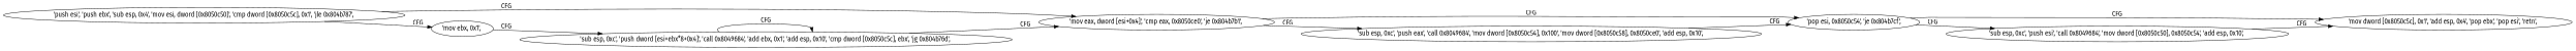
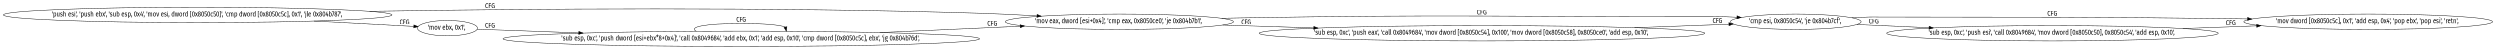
  digraph {
    rankdir=LR
    fontname="Fira Sans"
    node [fontname="Fira Sans"]
    edge [fontname="Fira Sans"]
    n1 [label="'push esi', 'push ebx', 'sub esp, 0x4', 'mov esi, dword [0x8050c50]', 'cmp dword [0x8050c5c], 0x1', 'jle 0x804b787', "]
    n2 [label="'mov eax, dword [esi+0x4]', 'cmp eax, 0x8050ce0', 'je 0x804b7b1', "]
    n3 [label="'mov ebx, 0x1', "]
-   n4 [label="'pop esi, 0x8050c54', 'je 0x804b7cf',"]
+   n4 [label="'cmp esi, 0x8050c54', 'je 0x804b7cf', "]
    n5 [label="'sub esp, 0xc', 'push eax', 'call 0x8049684', 'mov dword [0x8050c54], 0x100', 'mov dword [0x8050c58], 0x8050ce0', 'add esp, 0x10', "]
    n6 [label="'sub esp, 0xc', 'push dword [esi+ebx*8+0x4]', 'call 0x8049684', 'add ebx, 0x1', 'add esp, 0x10', 'cmp dword [0x8050c5c], ebx', 'jg 0x804b76d', "]
    n7 [label="'mov dword [0x8050c5c], 0x1', 'add esp, 0x4', 'pop ebx', 'pop esi', 'retn', "]
    n8 [label="'sub esp, 0xc', 'push esi', 'call 0x8049684', 'mov dword [0x8050c50], 0x8050c54', 'add esp, 0x10', "]
    n1 -> n2 [label=CFG]
    n1 -> n3 [label=CFG]
    n2 -> n4 [label=CFG]
    n2 -> n5 [label=CFG]
    n3 -> n6 [label=CFG]
    n4 -> n7 [label=CFG]
    n4 -> n8 [label=CFG]
    n5 -> n4 [label=CFG]
    n6 -> n2 [label=CFG]
    n6 -> n6 [label=CFG]
    n8 -> n7 [label=CFG]
  }
